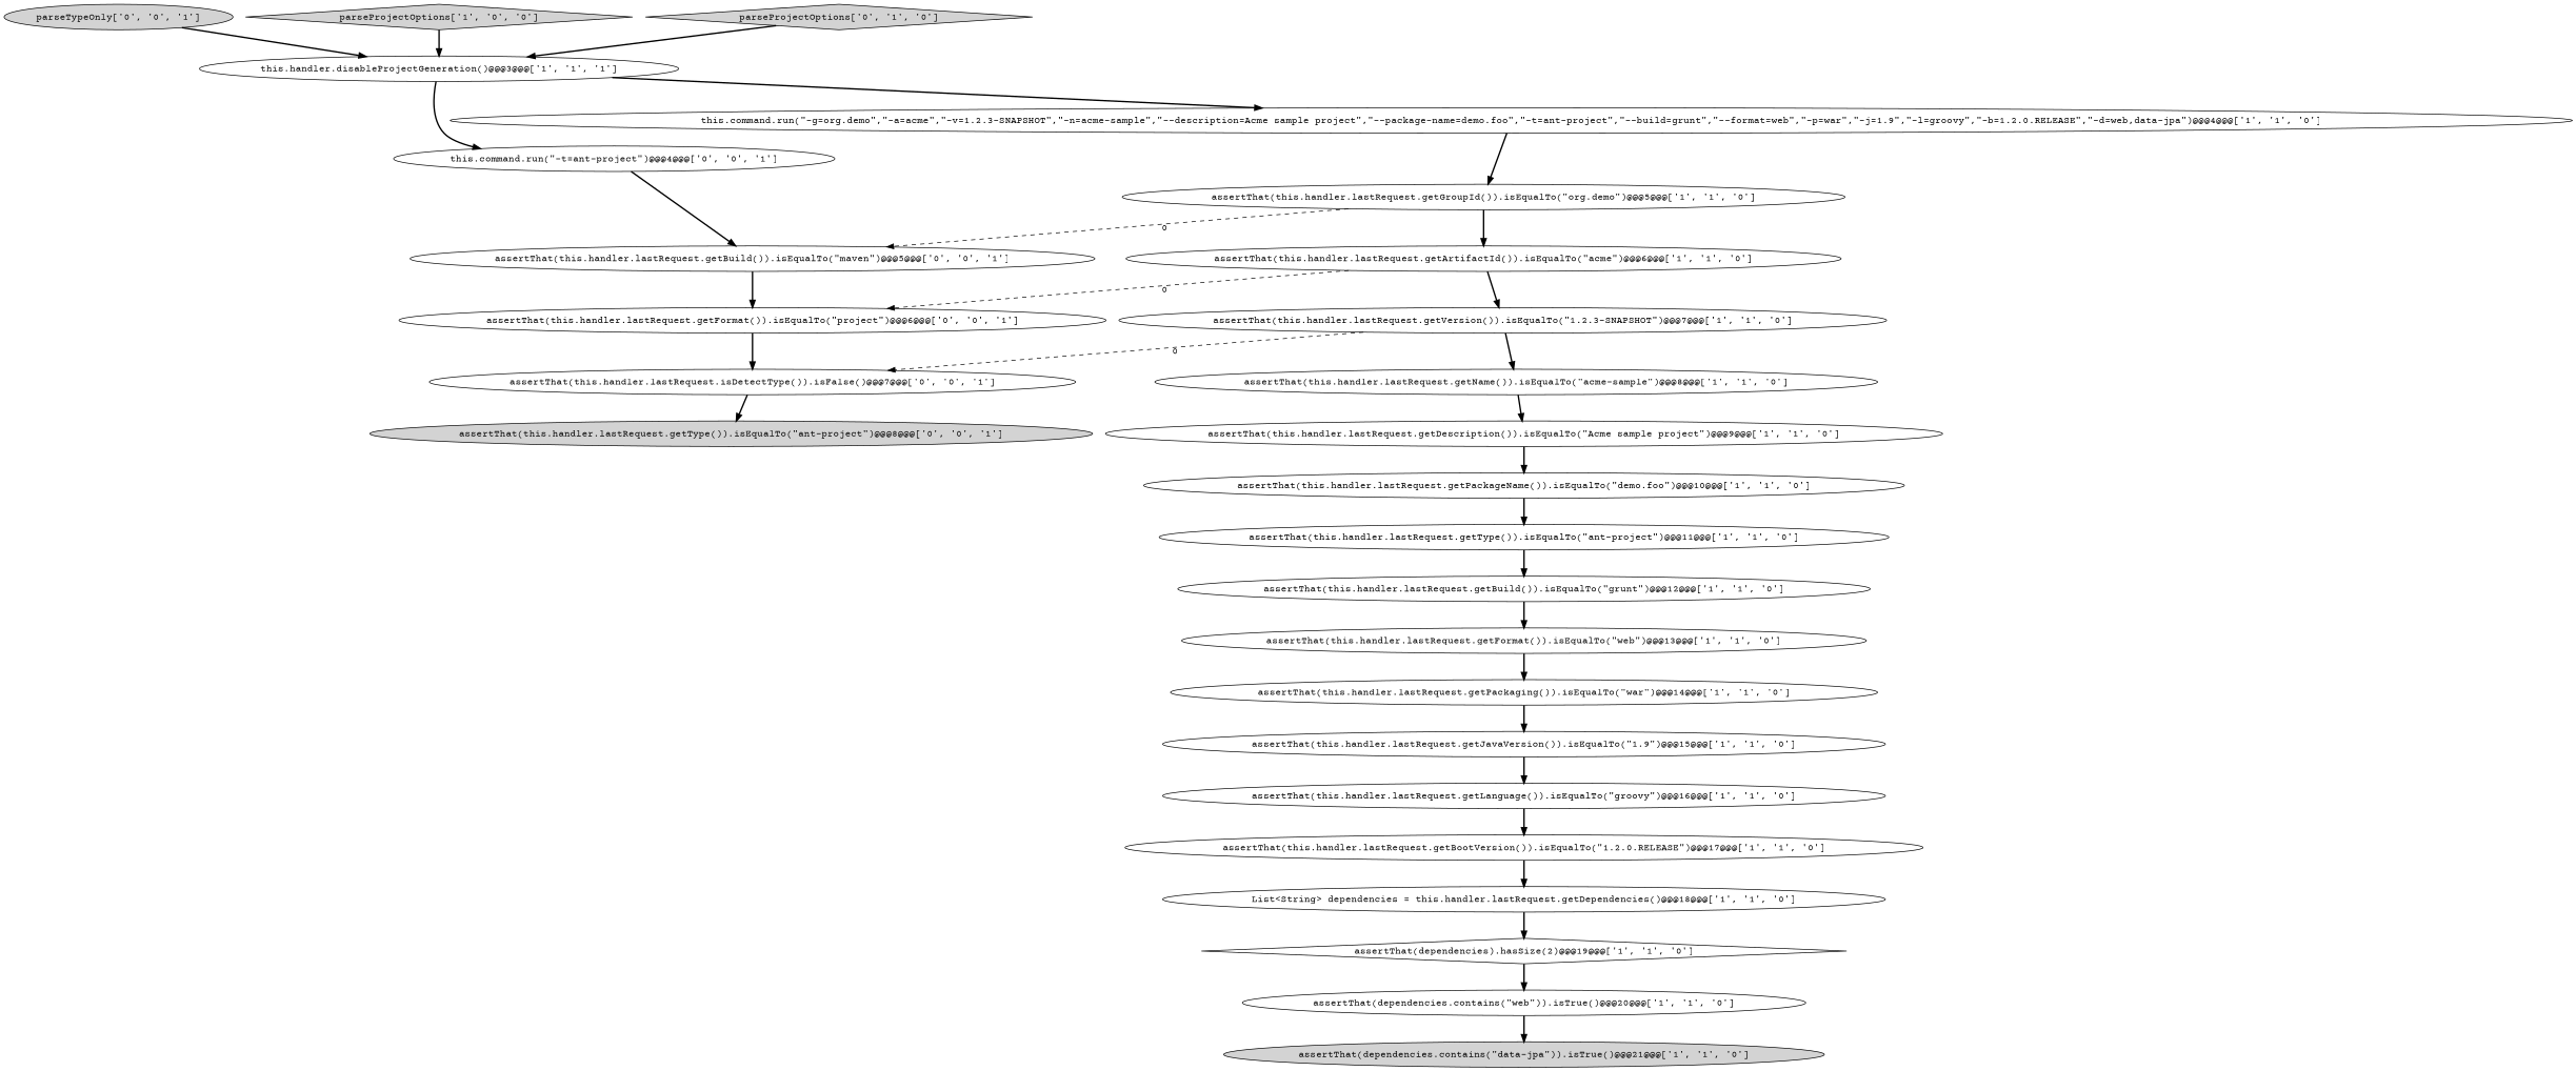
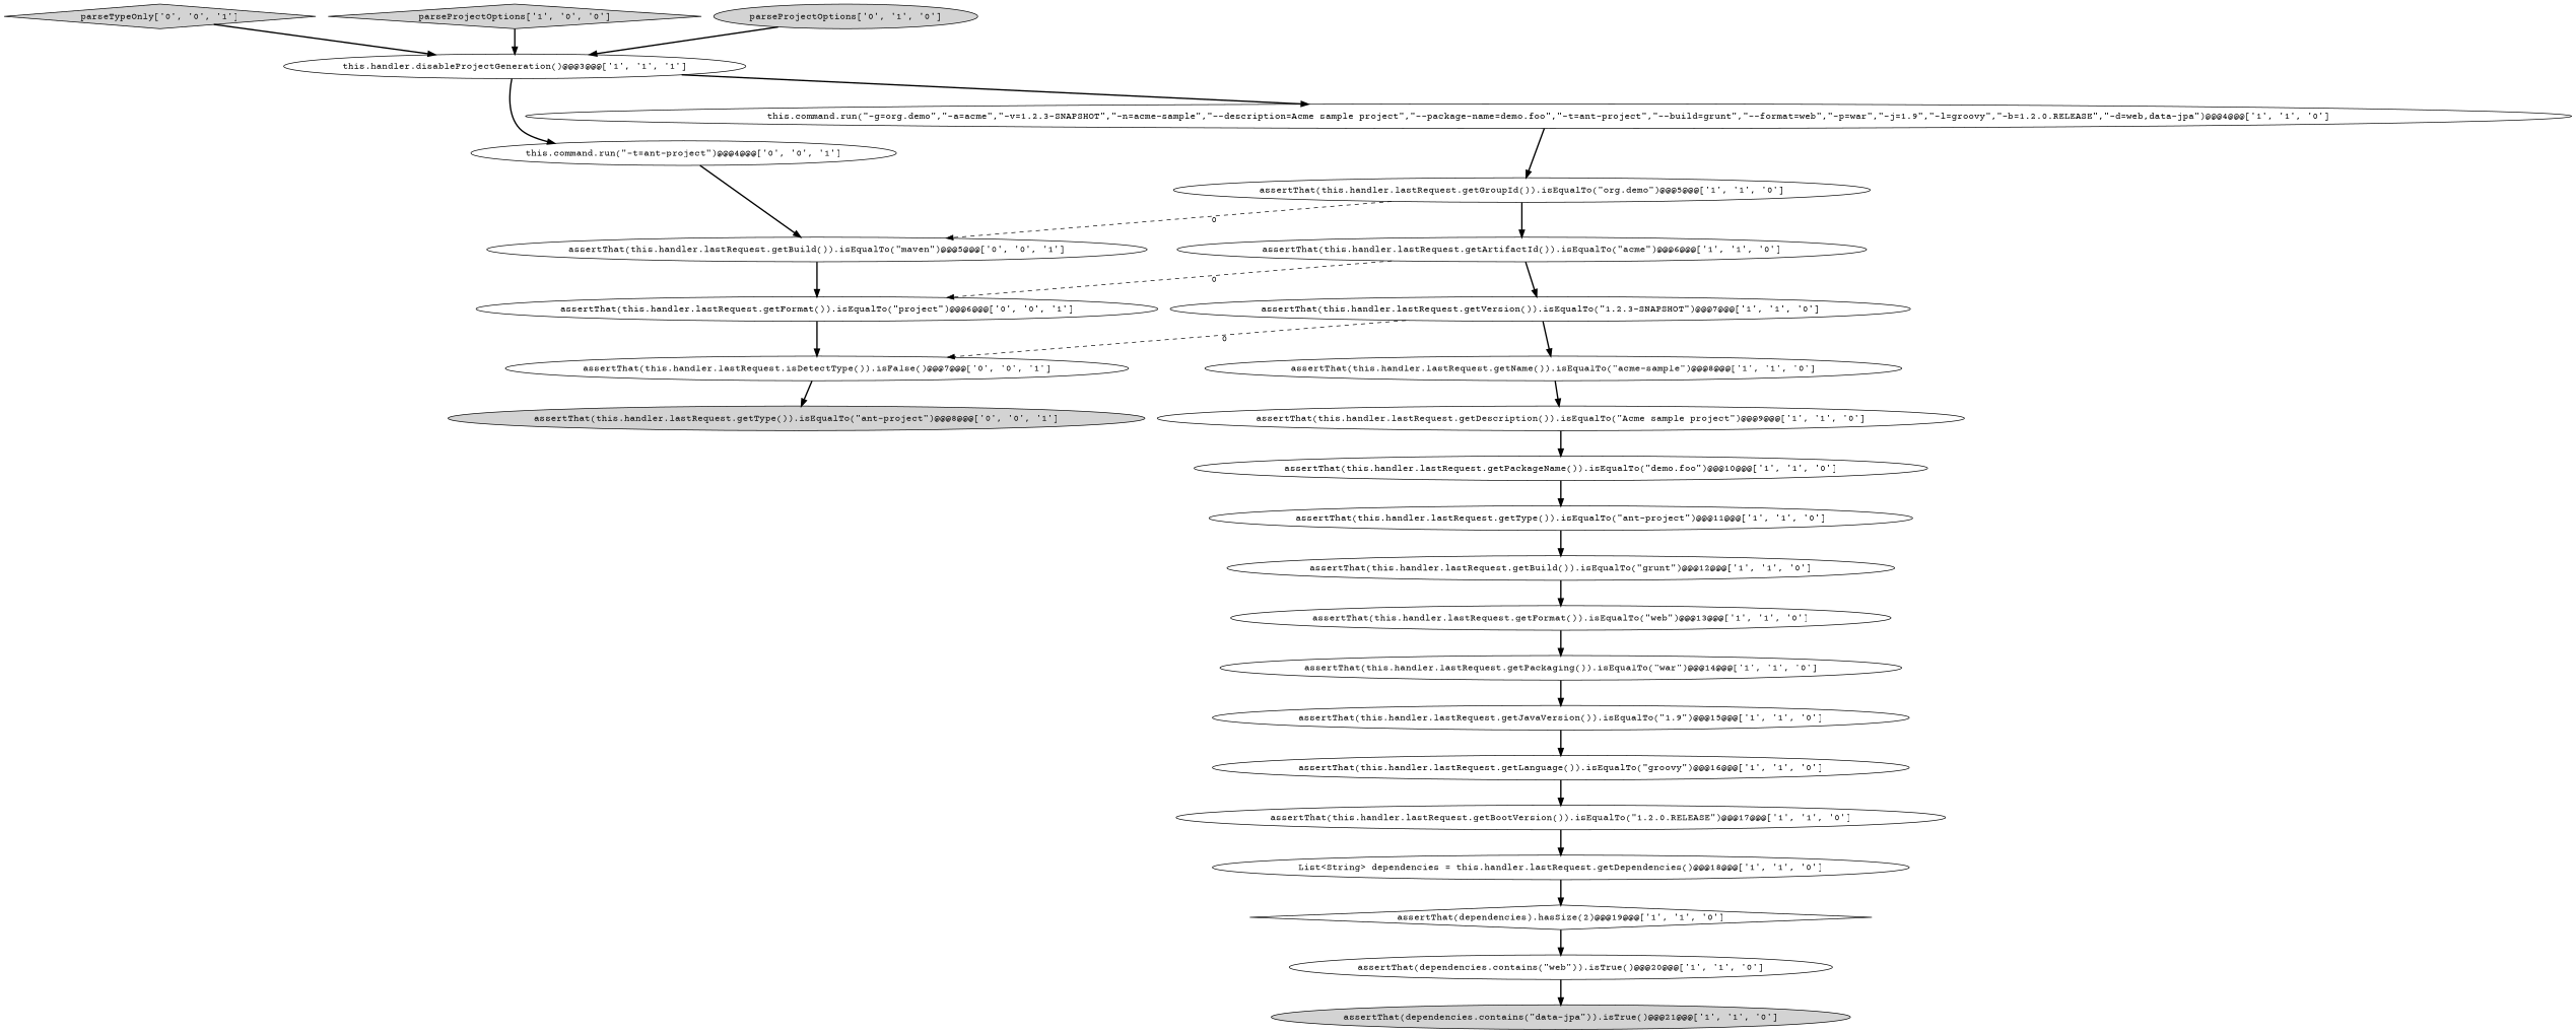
  digraph {
    fontname="Courier Prime"
    node [fillcolor=white fontname="Courier Prime" shape=ellipse style=filled]
    edge [fontname="Courier Prime" style=bold]
    n1 [label="List<String> dependencies = this.handler.lastRequest.getDependencies()@@@18@@@['1', '1', '0']"]
    n2 [label="assertThat(dependencies).hasSize(2)@@@19@@@['1', '1', '0']" shape=diamond]
    n3 [label="assertThat(dependencies.contains(\"web\")).isTrue()@@@20@@@['1', '1', '0']"]
    n4 [label="this.handler.disableProjectGeneration()@@@3@@@['1', '1', '1']"]
    n5 [label="this.command.run(\"-t=ant-project\")@@@4@@@['0', '0', '1']"]
    n6 [label="this.command.run(\"-g=org.demo\",\"-a=acme\",\"-v=1.2.3-SNAPSHOT\",\"-n=acme-sample\",\"--description=Acme sample project\",\"--package-name=demo.foo\",\"-t=ant-project\",\"--build=grunt\",\"--format=web\",\"-p=war\",\"-j=1.9\",\"-l=groovy\",\"-b=1.2.0.RELEASE\",\"-d=web,data-jpa\")@@@4@@@['1', '1', '0']"]
    n7 [label="assertThat(this.handler.lastRequest.getBuild()).isEqualTo(\"maven\")@@@5@@@['0', '0', '1']"]
    n8 [label="assertThat(this.handler.lastRequest.getGroupId()).isEqualTo(\"org.demo\")@@@5@@@['1', '1', '0']"]
    n9 [fillcolor=lightgray label="assertThat(this.handler.lastRequest.getType()).isEqualTo(\"ant-project\")@@@8@@@['0', '0', '1']"]
    n10 [label="assertThat(this.handler.lastRequest.getFormat()).isEqualTo(\"project\")@@@6@@@['0', '0', '1']"]
    n11 [label="assertThat(this.handler.lastRequest.getDescription()).isEqualTo(\"Acme sample project\")@@@9@@@['1', '1', '0']"]
    n12 [label="assertThat(this.handler.lastRequest.getPackageName()).isEqualTo(\"demo.foo\")@@@10@@@['1', '1', '0']"]
    n13 [label="assertThat(this.handler.lastRequest.getType()).isEqualTo(\"ant-project\")@@@11@@@['1', '1', '0']"]
    n14 [label="assertThat(this.handler.lastRequest.getArtifactId()).isEqualTo(\"acme\")@@@6@@@['1', '1', '0']"]
    n15 [label="assertThat(this.handler.lastRequest.getVersion()).isEqualTo(\"1.2.3-SNAPSHOT\")@@@7@@@['1', '1', '0']"]
    n16 [label="assertThat(this.handler.lastRequest.getName()).isEqualTo(\"acme-sample\")@@@8@@@['1', '1', '0']"]
    n17 [label="assertThat(this.handler.lastRequest.isDetectType()).isFalse()@@@7@@@['0', '0', '1']"]
    n18 [fillcolor=lightgray label="assertThat(dependencies.contains(\"data-jpa\")).isTrue()@@@21@@@['1', '1', '0']"]
    n19 [label="assertThat(this.handler.lastRequest.getBuild()).isEqualTo(\"grunt\")@@@12@@@['1', '1', '0']"]
    n20 [label="assertThat(this.handler.lastRequest.getFormat()).isEqualTo(\"web\")@@@13@@@['1', '1', '0']"]
-   n21 [fillcolor=lightgray label="parseTypeOnly['0', '0', '1']"]
+   n21 [fillcolor=lightgray label="parseTypeOnly['0', '0', '1']" shape=diamond]
    n22 [label="assertThat(this.handler.lastRequest.getPackaging()).isEqualTo(\"war\")@@@14@@@['1', '1', '0']"]
    n23 [label="assertThat(this.handler.lastRequest.getJavaVersion()).isEqualTo(\"1.9\")@@@15@@@['1', '1', '0']"]
    n24 [fillcolor=lightgray label="parseProjectOptions['1', '0', '0']" shape=diamond]
    n25 [label="assertThat(this.handler.lastRequest.getLanguage()).isEqualTo(\"groovy\")@@@16@@@['1', '1', '0']"]
    n26 [label="assertThat(this.handler.lastRequest.getBootVersion()).isEqualTo(\"1.2.0.RELEASE\")@@@17@@@['1', '1', '0']"]
-   n27 [fillcolor=lightgray label="parseProjectOptions['0', '1', '0']" shape=diamond]
+   n27 [fillcolor=lightgray label="parseProjectOptions['0', '1', '0']"]
    n1 -> n2
    n2 -> n3
    n3 -> n18
    n4 -> n5
    n4 -> n6
    n5 -> n7
    n6 -> n8
    n7 -> n10
    n8 -> n7 [label=0 style=dashed]
    n8 -> n14
    n10 -> n17
    n11 -> n12
    n12 -> n13
    n13 -> n19
    n14 -> n10 [label=0 style=dashed]
    n14 -> n15
    n15 -> n16
    n15 -> n17 [label=0 style=dashed]
    n16 -> n11
    n17 -> n9
    n19 -> n20
    n20 -> n22
    n21 -> n4
    n22 -> n23
    n23 -> n25
    n24 -> n4
    n25 -> n26
    n26 -> n1
    n27 -> n4
  }
